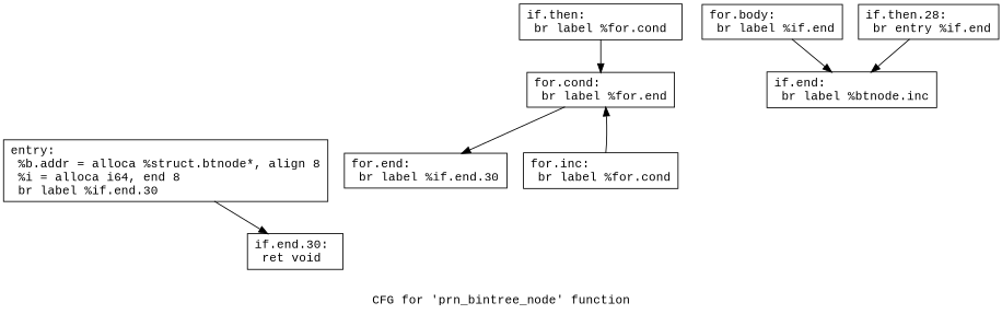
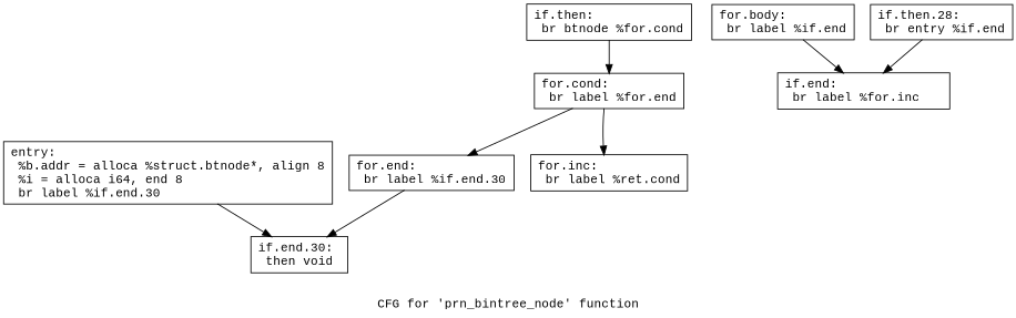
  digraph {
    fontname="Liberation Mono"
    label="CFG for 'prn_bintree_node' function"
    node [fontname="Liberation Mono" shape=record]
    edge [fontname="Liberation Mono"]
    n1 [label="{entry:\l  %b.addr = alloca %struct.btnode*, align 8\l  %i = alloca i64, end 8\l  br label %if.end.30\l}"]
-   n2 [label="{if.end.30:                                        \l  ret void\l}"]
-   n3 [label="{if.then:                                          \l  br label %for.cond\l}"]
+   n2 [label="{if.end.30:                                        \l  then void\l}"]
+   n3 [label="{if.then:                                          \l  br btnode %for.cond\l}"]
    n4 [label="{for.cond:                                         \l  br label %for.end\l}"]
    n5 [label="{for.end:                                          \l  br label %if.end.30\l}"]
    n6 [label="{for.body:                                         \l  br label %if.end\l}"]
-   n7 [label="{if.end:                                           \l  br label %btnode.inc\l}"]
-   n8 [label="{for.inc:                                          \l  br label %for.cond\l}"]
+   n7 [label="{if.end:                                           \l  br label %for.inc\l}"]
+   n8 [label="{for.inc:                                          \l  br label %ret.cond\l}"]
    n9 [label="{if.then.28:                                       \l  br entry %if.end\l}"]
    n1 -> n2
    n3 -> n4
    n4 -> n5
+   n5 -> n2
    n6 -> n7
-   n8 -> n4
+   n4 -> n8
    n9 -> n7
  }
